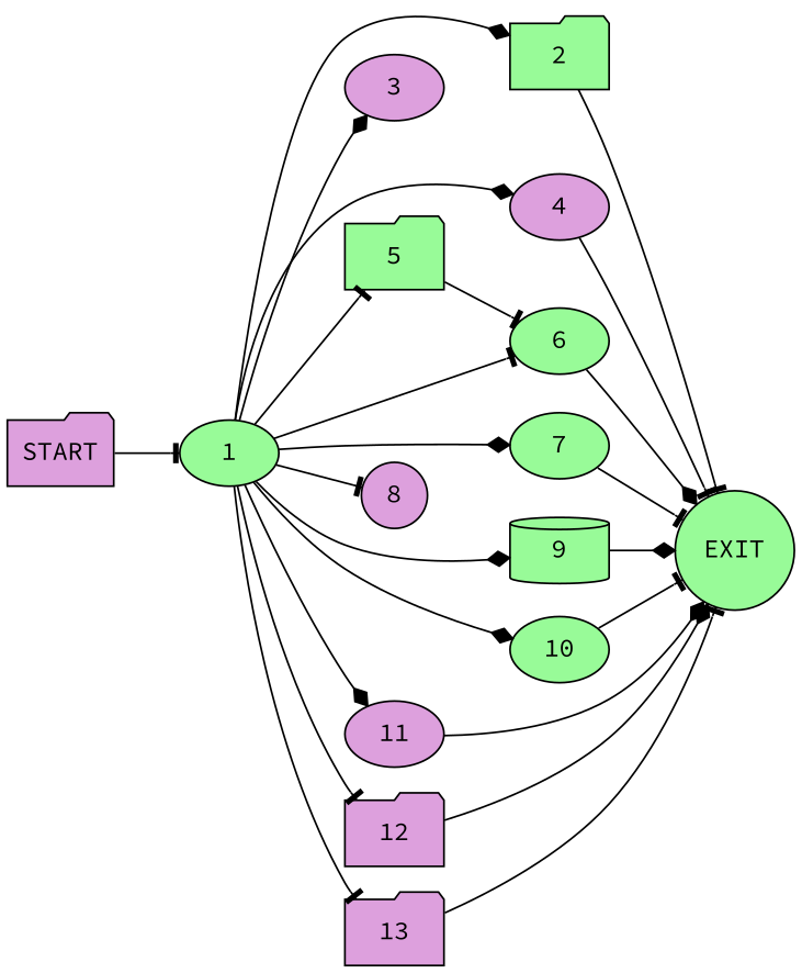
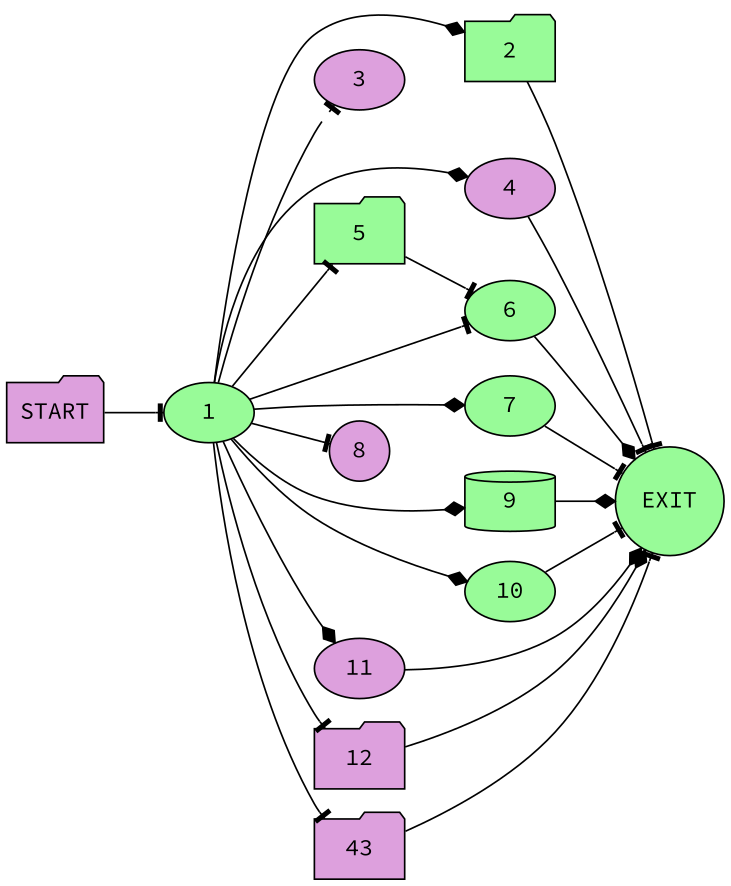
  digraph {
    fontname="Source Code Pro"
    rankdir=LR
    node [fillcolor=palegreen fontname="Source Code Pro" shape=ellipse style=filled]
    edge [arrowhead=tee fontname="Source Code Pro"]
    n1 [fillcolor=plum label=START shape=folder]
    1
    2 [shape=folder]
    3 [fillcolor=plum]
    4 [fillcolor=plum]
    5 [shape=folder]
    6
    7
    8 [fillcolor=plum shape=circle]
    9 [shape=cylinder]
    10
    11 [fillcolor=plum]
    12 [fillcolor=plum shape=folder]
-   13 [fillcolor=plum shape=folder]
+   13 [fillcolor=plum shape=folder label=43]
    n15 [label=EXIT shape=circle]
    n1 -> 1
    1 -> 2 [arrowhead=diamond]
-   1 -> 3 [arrowhead=diamond]
+   1 -> 3
    1 -> 4 [arrowhead=diamond]
    1 -> 5
    1 -> 6
    1 -> 7 [arrowhead=diamond]
    1 -> 8
    1 -> 9 [arrowhead=diamond]
    1 -> 10 [arrowhead=diamond]
    1 -> 11 [arrowhead=diamond]
    1 -> 12
    1 -> 13
    2 -> n15
    4 -> n15
    5 -> 6
    6 -> n15 [arrowhead=diamond]
    7 -> n15
    9 -> n15 [arrowhead=diamond]
    10 -> n15
    11 -> n15 [arrowhead=diamond]
    12 -> n15 [arrowhead=diamond]
    13 -> n15
  }
